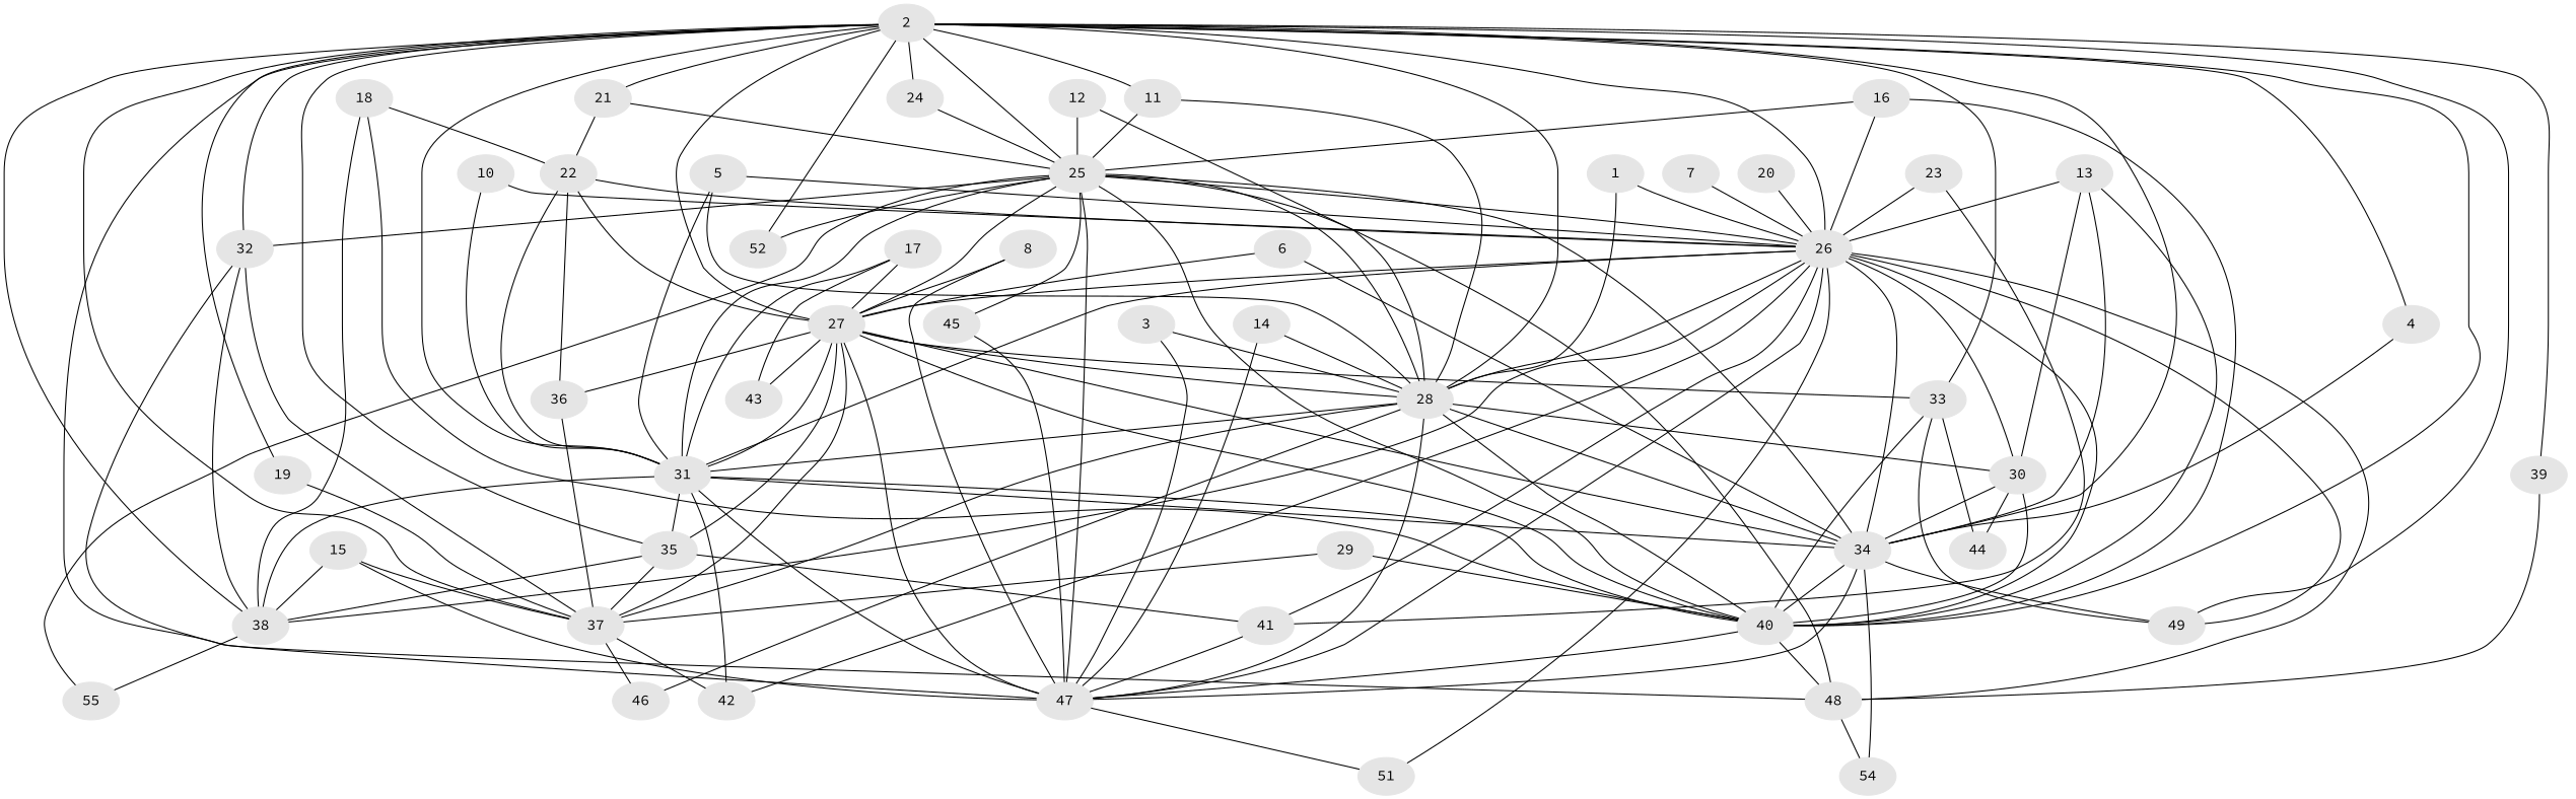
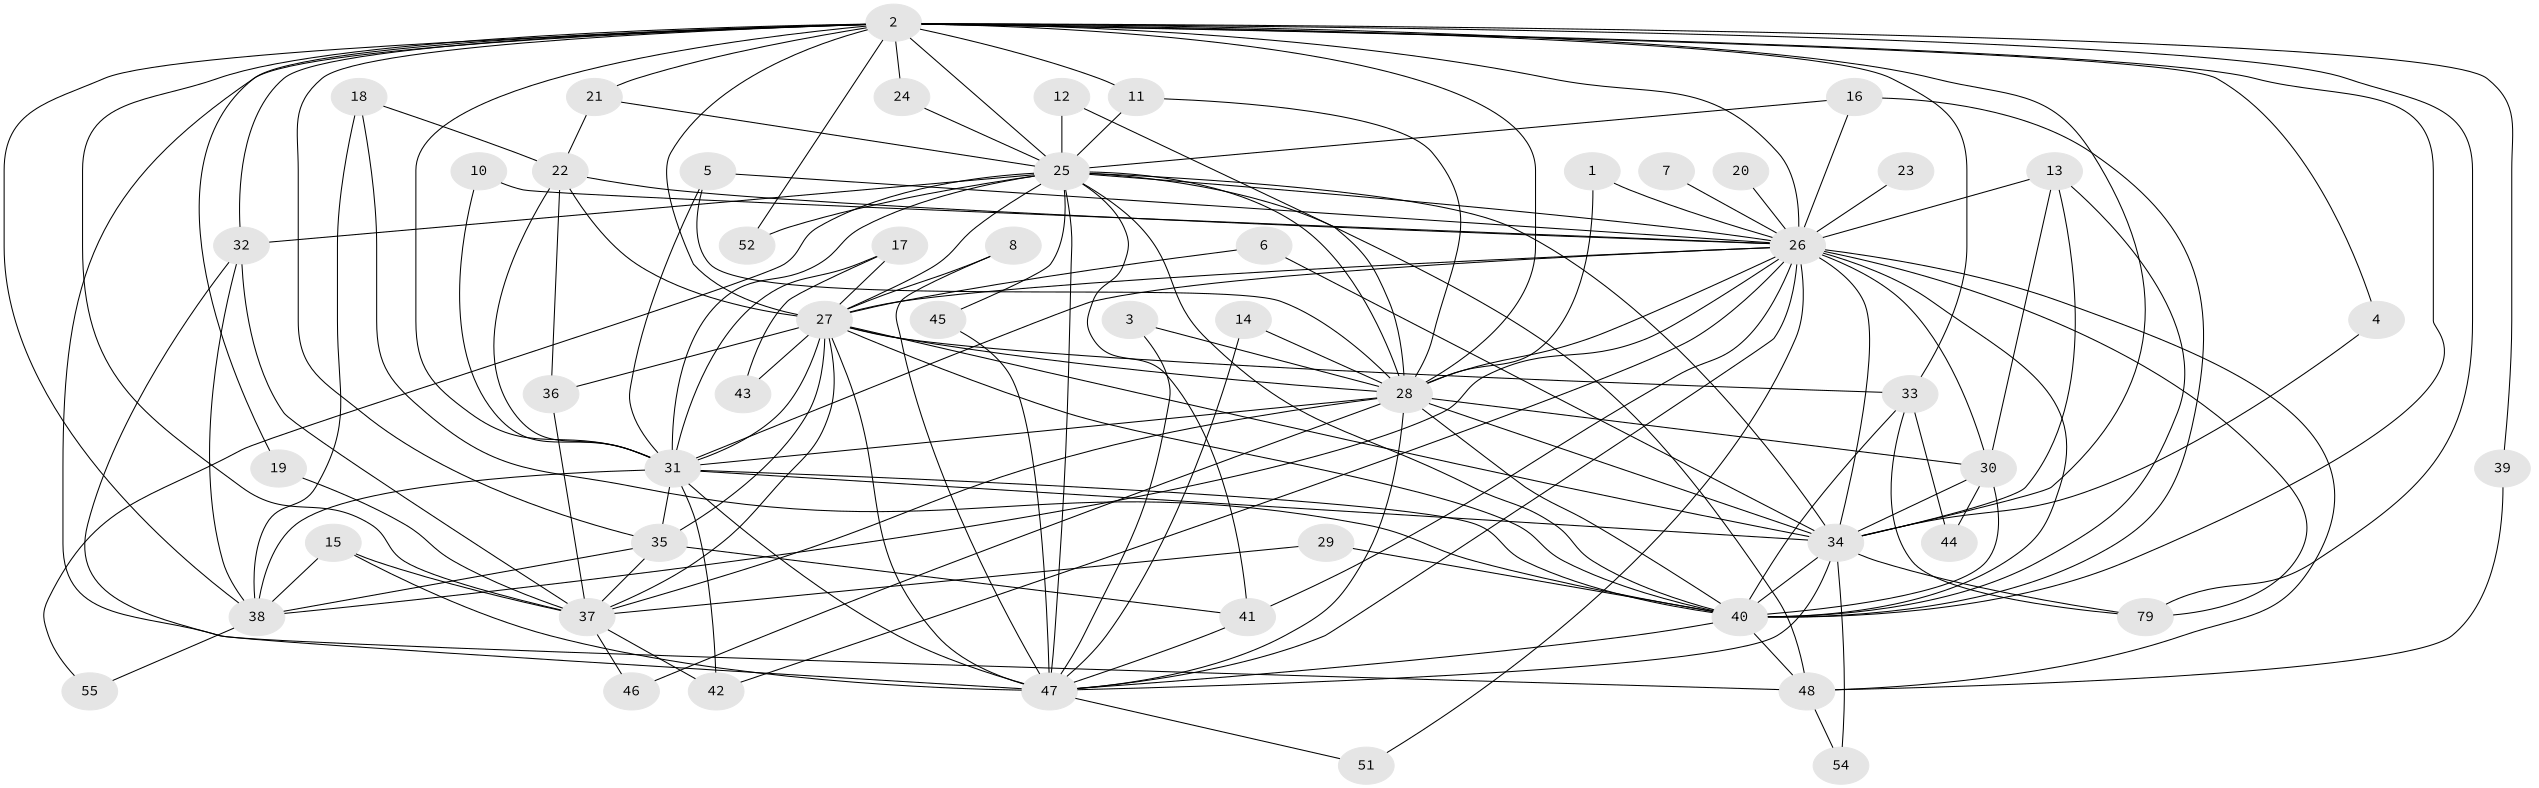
  graph {
    fontname="Source Code Pro"
    node [color=gray90 fontname="Source Code Pro" style=filled]
    edge [fontname="Source Code Pro" weight=1.0]
    1
    26
    28
    27
    31
    34
    38
    40
    47
-   49
+   49 [label=79]
    30
    41
    48
    42
    51
    37
    46
    2
    4
    11
    19
    21
    24
    25
    32
    33
    35
    39
    52
    22
    n31 [label=55]
    45
    43
    36
    44
    54
    3
    5
    6
    7
    8
    10
    12
    13
    14
    15
    16
    17
    18
    20
    23
    29
    1 -- 26
    1 -- 28
    26 -- 28
    26 -- 27
    26 -- 31
    26 -- 34
    26 -- 38
    26 -- 40 [weight=2.0]
    26 -- 47
    26 -- 49
    26 -- 30
    26 -- 41
    26 -- 48
    26 -- 42
    26 -- 51
    28 -- 31
    28 -- 34
    28 -- 40
    28 -- 47
    28 -- 30 [weight=2.0]
    28 -- 37
    28 -- 46
    27 -- 28
    27 -- 31 [weight=2.0]
    27 -- 34
    27 -- 40 [weight=2.0]
    27 -- 47 [weight=2.0]
    27 -- 37
    27 -- 33 [weight=3.0]
    27 -- 35
    27 -- 43
    27 -- 36
    31 -- 34
    31 -- 38
    31 -- 40
    31 -- 47
    31 -- 42 [weight=2.0]
    31 -- 35 [weight=2.0]
    34 -- 40 [weight=2.0]
    34 -- 47
    34 -- 49
    34 -- 54
    38 -- n31
    40 -- 47
    40 -- 48
    47 -- 51
    30 -- 34
    30 -- 40
    30 -- 44
    41 -- 47
    48 -- 54
    37 -- 42
    37 -- 46
    2 -- 26 [weight=3.0]
    2 -- 28 [weight=3.0]
    2 -- 27 [weight=3.0]
    2 -- 31 [weight=3.0]
    2 -- 34 [weight=2.0]
    2 -- 38
    2 -- 40 [weight=2.0]
    2 -- 47 [weight=3.0]
    2 -- 49
    2 -- 37
    2 -- 4
    2 -- 11
    2 -- 19
    2 -- 21
    2 -- 24
    2 -- 25 [weight=2.0]
    2 -- 32 [weight=3.0]
    2 -- 33
    2 -- 35
    2 -- 39
    2 -- 52
    4 -- 34
    11 -- 28
    11 -- 25
    19 -- 37
    21 -- 25
    21 -- 22
    24 -- 25
    25 -- 26
    25 -- 28
    25 -- 27
    25 -- 31 [weight=2.0]
    25 -- 34
    25 -- 40
    25 -- 47
-   23 -- 41
+   25 -- 41
    25 -- 48
    25 -- 32
    25 -- 52
    25 -- n31
    25 -- 45
    32 -- 38
    32 -- 48
    32 -- 37
    33 -- 40
    33 -- 49
    33 -- 44
    35 -- 38
    35 -- 41
    35 -- 37
    39 -- 48
    22 -- 26
    22 -- 27
    22 -- 31
    22 -- 36
    45 -- 47
    36 -- 37 [weight=2.0]
    3 -- 28 [weight=2.0]
    3 -- 47
    5 -- 26
    5 -- 28
    5 -- 31
    6 -- 27
    6 -- 34
    7 -- 26
    8 -- 27
    8 -- 47
    10 -- 26
    10 -- 31
    12 -- 28
    12 -- 25
    13 -- 26
    13 -- 34
    13 -- 40
    13 -- 30
    14 -- 28
    14 -- 47
    15 -- 38
    15 -- 47
    15 -- 37
    16 -- 26
    16 -- 40
    16 -- 25
    17 -- 27
    17 -- 31
    17 -- 43
    18 -- 38
    18 -- 40
    18 -- 22
    20 -- 26
    23 -- 26
    29 -- 40
    29 -- 37
  }
